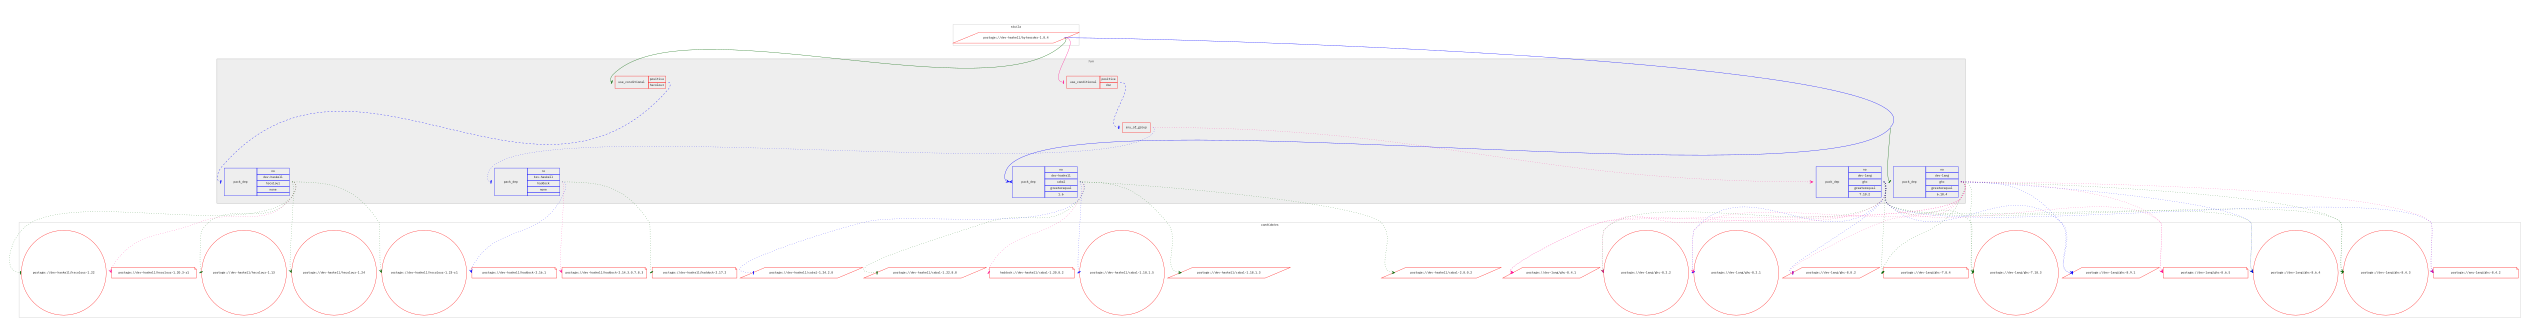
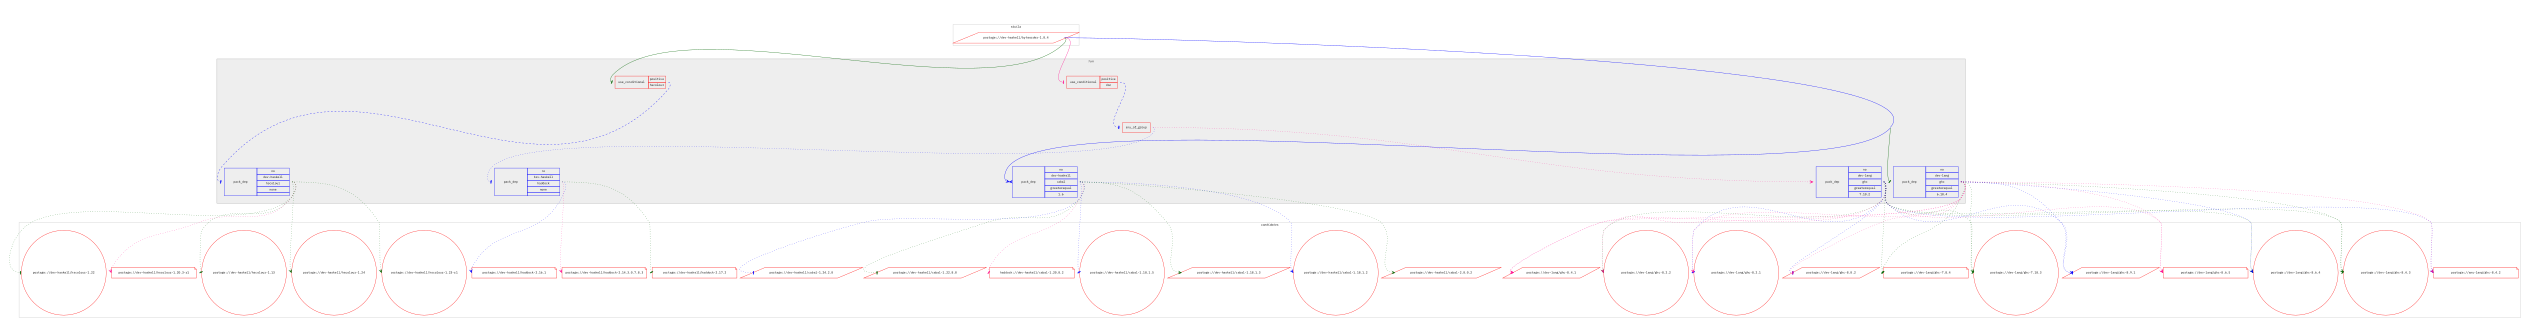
  digraph {
    compound=true
    concentrate=true
    fontname="IBM Plex Mono"
    fontsize=10
    newrank=true
    rankdir=TB
    ranksep=1.5
    node [color=red fontname="IBM Plex Mono" fontsize=10 shape=circle]
    edge [arrowhead=vee color=darkgreen fontname="IBM Plex Mono" headport=w style=dotted tailport=e weight=100]
    n1 [label="portage://dev-haskell/byteorder-1.0.4" shape=parallelogram width=4]
    n2 [color=blue label=<<TABLE BORDER="0" CELLBORDER="1" CELLSPACING="0" CELLPADDING="4" WIDTH="220"><TR><TD ROWSPAN="6" CELLPADDING="30">pack_dep</TD></TR><TR><TD WIDTH="110">no</TD></TR><TR><TD>dev-haskell</TD></TR><TR><TD>haddock</TD></TR><TR><TD>none</TD></TR><TR><TD></TD></TR></TABLE>> shape=none]
    n3 [color=blue label=<<TABLE BORDER="0" CELLBORDER="1" CELLSPACING="0" CELLPADDING="4" WIDTH="220"><TR><TD ROWSPAN="6" CELLPADDING="30">pack_dep</TD></TR><TR><TD WIDTH="110">no</TD></TR><TR><TD>dev-lang</TD></TR><TR><TD>ghc</TD></TR><TR><TD>greaterequal</TD></TR><TR><TD>7.10.2</TD></TR></TABLE>> shape=none]
    n4 [label=<<TABLE BORDER="0" CELLBORDER="1" CELLSPACING="0" CELLPADDING="4"><TR><TD CELLPADDING="10">any_of_group</TD></TR></TABLE>> shape=none]
    n5 [label=<<TABLE BORDER="0" CELLBORDER="1" CELLSPACING="0" CELLPADDING="4"><TR><TD ROWSPAN="3" CELLPADDING="10">use_conditional</TD></TR><TR><TD>positive</TD></TR><TR><TD>doc</TD></TR></TABLE>> shape=none]
    n6 [color=blue label=<<TABLE BORDER="0" CELLBORDER="1" CELLSPACING="0" CELLPADDING="4" WIDTH="220"><TR><TD ROWSPAN="6" CELLPADDING="30">pack_dep</TD></TR><TR><TD WIDTH="110">no</TD></TR><TR><TD>dev-haskell</TD></TR><TR><TD>hscolour</TD></TR><TR><TD>none</TD></TR><TR><TD></TD></TR></TABLE>> shape=none]
    n7 [label=<<TABLE BORDER="0" CELLBORDER="1" CELLSPACING="0" CELLPADDING="4"><TR><TD ROWSPAN="3" CELLPADDING="10">use_conditional</TD></TR><TR><TD>positive</TD></TR><TR><TD>hscolour</TD></TR></TABLE>> shape=none]
    n8 [color=blue label=<<TABLE BORDER="0" CELLBORDER="1" CELLSPACING="0" CELLPADDING="4" WIDTH="220"><TR><TD ROWSPAN="6" CELLPADDING="30">pack_dep</TD></TR><TR><TD WIDTH="110">no</TD></TR><TR><TD>dev-haskell</TD></TR><TR><TD>cabal</TD></TR><TR><TD>greaterequal</TD></TR><TR><TD>1.6</TD></TR></TABLE>> shape=none]
    n9 [color=blue label=<<TABLE BORDER="0" CELLBORDER="1" CELLSPACING="0" CELLPADDING="4" WIDTH="220"><TR><TD ROWSPAN="6" CELLPADDING="30">pack_dep</TD></TR><TR><TD WIDTH="110">no</TD></TR><TR><TD>dev-lang</TD></TR><TR><TD>ghc</TD></TR><TR><TD>greaterequal</TD></TR><TR><TD>6.10.4</TD></TR></TABLE>> shape=none]
    n10 [label="portage://dev-haskell/haddock-2.14.3.0.7.8.3" shape=note width=4]
    n11 [label="portage://dev-haskell/haddock-2.16.1" shape=note width=4]
    n12 [label="portage://dev-haskell/haddock-2.17.2" shape=note width=4]
    n13 [label="portage://dev-lang/ghc-7.10.3" width=4]
    n14 [label="portage://dev-lang/ghc-7.8.4" shape=note width=4]
    n15 [label="portage://dev-lang/ghc-8.0.2" shape=parallelogram width=4]
    n16 [label="portage://dev-lang/ghc-8.2.1" width=4]
    n17 [label="portage://dev-lang/ghc-8.2.2" width=4]
    n18 [label="portage://dev-lang/ghc-8.4.1" shape=parallelogram width=4]
    n19 [label="portage://any-lang/ghc-8.4.2" shape=note width=4]
    n20 [label="portage://dev-lang/ghc-8.4.3" width=4]
    n21 [label="portage://dev-lang/ghc-8.6.4" width=4]
    n22 [label="portage://dev-lang/ghc-8.6.5" shape=note width=4]
    n23 [label="portage://dev-lang/ghc-8.9.1" shape=parallelogram width=4]
    n24 [label="portage://dev-haskell/hscolour-1.13" width=4]
    n25 [label="portage://dev-haskell/hscolour-1.20.3-r1" shape=note width=4]
    n26 [label="portage://dev-haskell/hscolour-1.22" width=4]
    n27 [label="portage://dev-haskell/hscolour-1.23-r1" width=4]
    n28 [label="portage://dev-haskell/hscolour-1.24" width=4]
+   n29 [label="portage://dev-haskell/cabal-1.18.1.2" width=4]
    n30 [label="portage://dev-haskell/cabal-1.18.1.3" shape=parallelogram width=4]
    n31 [label="portage://dev-haskell/cabal-1.18.1.5" width=4]
    n32 [label="haddock://dev-haskell/cabal-1.20.0.2" shape=note width=4]
    n33 [label="portage://dev-haskell/cabal-1.22.8.0" shape=parallelogram width=4]
    n34 [label="portage://dev-haskell/cabal-1.24.2.0" shape=parallelogram width=4]
    n35 [label="portage://dev-haskell/cabal-2.0.0.2" shape=parallelogram width=4]
    subgraph cluster_1 {
      color=gray
      label=<<i>ebuild</i>>
      rank=same
      n1
    }
    subgraph cluster_2 {
      color=gray
      label=<<i>dependencies</i>>
      subgraph cluster_3 {
        color=gray
        fillcolor="#eeeeee"
        label=<<i>compile</i>>
        style=filled
        subgraph sub_4 {
          color=gray
          fillcolor="#eeeeee"
          label=<<i>compile</i>>
          style=filled
          n5
          subgraph sub_5 {
            color=gray
            fillcolor="#eeeeee"
            label=<<i>compile</i>>
            style=filled
            n4
            subgraph sub_6 {
              color=gray
              fillcolor="#eeeeee"
              label=<<i>compile</i>>
              style=filled
              n2
            }
            subgraph sub_7 {
              color=gray
              fillcolor="#eeeeee"
              label=<<i>compile</i>>
              style=filled
              n3
            }
          }
        }
        subgraph sub_8 {
          color=gray
          fillcolor="#eeeeee"
          label=<<i>compile</i>>
          style=filled
          n7
          subgraph sub_9 {
            color=gray
            fillcolor="#eeeeee"
            label=<<i>compile</i>>
            style=filled
            n6
          }
        }
        subgraph sub_10 {
          color=gray
          fillcolor="#eeeeee"
          label=<<i>compile</i>>
          style=filled
          n8
        }
      }
      subgraph cluster_11 {
        color=gray
        fillcolor="#eeeeee"
        label=<<i>compile and run</i>>
        style=filled
        subgraph sub_12 {
          color=gray
          fillcolor="#eeeeee"
          label=<<i>compile and run</i>>
          style=filled
          n9
        }
      }
      subgraph cluster_13 {
        color=gray
        fillcolor="#eeeeee"
        label=<<i>run</i>>
        style=filled
      }
    }
    subgraph cluster_14 {
      color=gray
      label=<<i>candidates</i>>
      rank=same
      subgraph sub_15 {
        color=black
        label=<<i>candidates</i>>
        nodesep=1
        rank=same
        n10
        n11
        n12
      }
      subgraph sub_16 {
        color=black
        label=<<i>candidates</i>>
        nodesep=1
        rank=same
        n13
        n14
        n15
        n16
        n17
        n18
        n19
        n20
        n21
        n22
        n23
      }
      subgraph sub_17 {
        color=black
        label=<<i>candidates</i>>
        nodesep=1
        rank=same
        n24
        n25
        n26
        n27
        n28
      }
      subgraph sub_18 {
        color=black
        label=<<i>candidates</i>>
        nodesep=1
        rank=same
+       n29
        n30
        n31
        n32
        n33
        n34
        n35
      }
      subgraph sub_19 {
        color=black
        label=<<i>candidates</i>>
        nodesep=1
        rank=same
        n13
        n14
        n15
        n16
        n17
        n18
        n19
        n20
        n21
        n22
        n23
      }
    }
    n1 -> n5 [arrowhead=tee color=deeppink style=solid weight=20]
    n1 -> n7 [arrowhead=tee style=solid weight=20]
    n1 -> n8 [color=blue style=solid weight=20]
    n1 -> n9 [arrowhead=tee style=solid weight=20]
    n2 -> n10 [color=deeppink]
    n2 -> n11 [color=blue]
    n2 -> n12 [arrowhead=tee]
    n3 -> n13 [arrowhead=tee]
    n3 -> n14 [arrowhead=tee]
    n3 -> n15 [arrowhead=tee color=blue]
    n3 -> n16 [arrowhead=tee color=blue]
    n3 -> n17
    n3 -> n18 [color=deeppink]
    n3 -> n19 [color=blue]
    n3 -> n20 [arrowhead=tee]
    n3 -> n21
    n3 -> n22 [color=deeppink]
    n3 -> n23 [color=blue]
    n4 -> n2 [arrowhead=tee color=blue weight=20]
    n4 -> n3 [color=deeppink weight=20]
    n5 -> n4 [arrowhead=tee color=blue style=dashed weight=20]
    n6 -> n24 [arrowhead=tee]
    n6 -> n25 [color=deeppink]
    n6 -> n26 [arrowhead=tee]
    n6 -> n27
    n6 -> n28
    n7 -> n6 [arrowhead=tee color=blue style=dashed weight=20]
+   n8 -> n29 [color=blue]
    n8 -> n30
    n8 -> n31 [arrowhead=tee color=blue]
    n8 -> n32 [arrowhead=tee color=deeppink]
    n8 -> n33 [arrowhead=tee]
    n8 -> n34 [arrowhead=tee color=blue]
    n8 -> n35
    n9 -> n13
    n9 -> n14 [arrowhead=tee]
    n9 -> n15 [arrowhead=tee color=deeppink]
    n9 -> n16 [color=deeppink]
    n9 -> n17 [color=deeppink]
    n9 -> n18 [color=deeppink]
    n9 -> n19 [color=deeppink]
    n9 -> n20
    n9 -> n21 [color=blue]
    n9 -> n22 [color=deeppink]
    n9 -> n23 [arrowhead=tee color=blue]
  }
